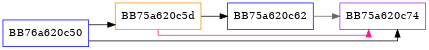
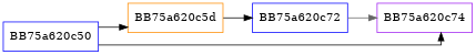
  digraph {
    rankdir=LR
    splines=ortho
    node [color=blue shape=box]
    edge [color=black]
    BB75a620c5d [color=darkorange]
-   BB75a620c50 [label=BB76a620c50]
+   BB75a620c50
    BB75a620c74 [color=purple]
-   BB75a620c72 [label=BB75a620c62]
-   BB75a620c5d -> BB75a620c74 [color=deeppink]
+   BB75a620c72
    BB75a620c5d -> BB75a620c72
    BB75a620c50 -> BB75a620c5d
    BB75a620c50 -> BB75a620c74
    BB75a620c72 -> BB75a620c74 [color=gray40]
  }
